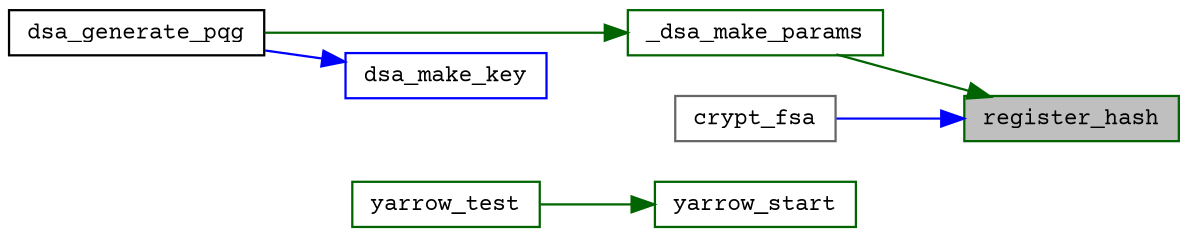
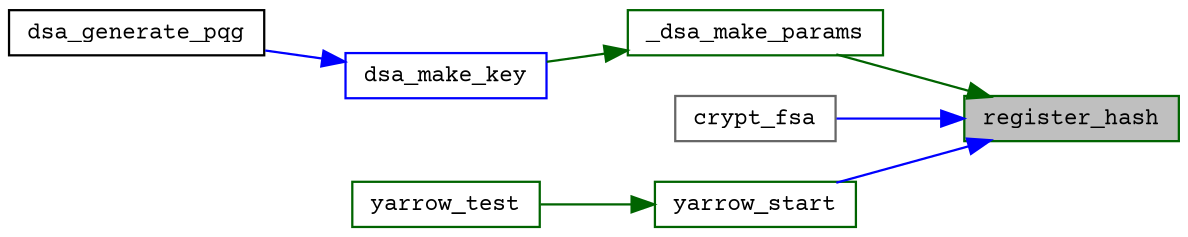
  digraph {
    fontname="Courier Prime"
    rankdir=RL
    node [color=darkgreen fillcolor=white fontname="Courier Prime" fontsize=10 shape=record style=filled]
    edge [color=darkgreen dir=back fontname="Courier Prime" fontsize=10 labelfontname=Helvetica labelfontsize=10 style=solid]
    n1 [fillcolor=grey75 fontcolor=black height=0.2 label=register_hash width=0.4]
    n2 [height=0.2 label=_dsa_make_params width=0.4]
    n3 [color=gray40 height=0.2 label=crypt_fsa width=0.4]
    n4 [height=0.2 label=yarrow_start width=0.4]
    n5 [color=black height=0.2 label=dsa_generate_pqg width=0.4]
    n6 [height=0.2 label=yarrow_test width=0.4]
    n7 [color=blue height=0.2 label=dsa_make_key width=0.4]
    n1 -> n2
    n1 -> n3 [color=blue]
-   n2 -> n5
+   n1 -> n4 [color=blue]
+   n2 -> n7
    n4 -> n6
    n7 -> n5 [color=blue]
  }
